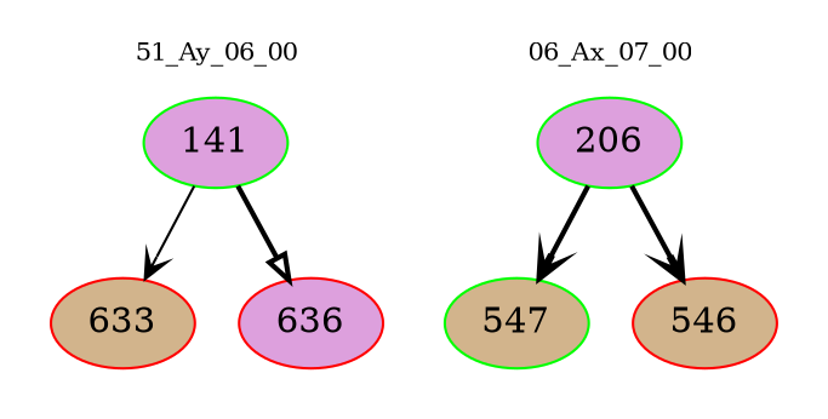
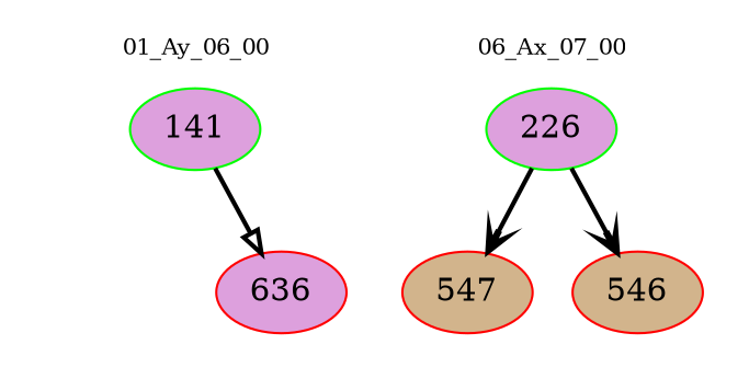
  digraph {
    node [color=red fillcolor=plum style=filled]
    edge [arrowhead=vee color=black style=bold]
    n1 [color=green label=141]
-   n2 [fillcolor=tan label=633]
    n3 [label=636]
-   n4 [color=green label=206]
-   n5 [color=green fillcolor=tan label=547]
+   n4 [color=green label=226]
+   n5 [fillcolor=tan label=547]
    n6 [fillcolor=tan label=546]
    subgraph cluster_1 {
      color=white
      fontsize=10
-     label="51_Ay_06_00"
+     label="01_Ay_06_00"
      n1
-     n2
      n3
    }
    subgraph cluster_2 {
      color=white
      fontsize=10
      label="06_Ax_07_00"
      n4
      n5
      n6
    }
-   n1 -> n2 [style=solid]
    n1 -> n3 [arrowhead=onormal]
    n4 -> n5
    n4 -> n6
  }
